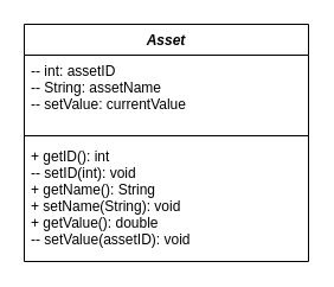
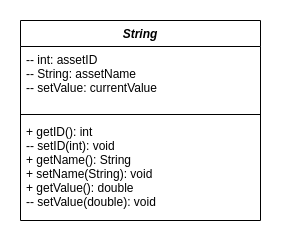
  <mxCell id="0" />
  <mxCell id="1" parent="0" />
- <mxCell id="2" value="Asset" style="swimlane;fontStyle=3;align=center;verticalAlign=top;childLayout=stackLayout;horizontal=1;startSize=26;horizontalStack=0;resizeParent=1;resizeParentMax=0;resizeLast=0;collapsible=1;marginBottom=0;" vertex="1" parent="1"><mxGeometry x="20" y="20" width="240" height="200" as="geometry" /></mxCell>
+ <mxCell id="2" value="String" style="swimlane;fontStyle=3;align=center;verticalAlign=top;childLayout=stackLayout;horizontal=1;startSize=26;horizontalStack=0;resizeParent=1;resizeParentMax=0;resizeLast=0;collapsible=1;marginBottom=0;" vertex="1" parent="1"><mxGeometry x="20" y="20" width="240" height="200" as="geometry" /></mxCell>
  <mxCell id="3" value="-- int: assetID&#10;-- String: assetName&#10;-- setValue: currentValue&#10;" style="text;strokeColor=none;fillColor=none;align=left;verticalAlign=top;spacingLeft=4;spacingRight=4;overflow=hidden;rotatable=0;points=[[0,0.5],[1,0.5]];portConstraint=eastwest;" vertex="1" parent="2"><mxGeometry y="26" width="240" height="64" as="geometry" /></mxCell>
  <mxCell id="4" value="" style="line;strokeWidth=1;fillColor=none;align=left;verticalAlign=middle;spacingTop=-1;spacingLeft=3;spacingRight=3;rotatable=0;labelPosition=right;points=[];portConstraint=eastwest;strokeColor=inherit;" vertex="1" parent="2"><mxGeometry y="90" width="240" height="8" as="geometry" /></mxCell>
- <mxCell id="5" value="+ getID(): int&#10;-- setID(int): void&#10;+ getName(): String&#10;+ setName(String): void &#10;+ getValue(): double&#10;-- setValue(assetID): void" style="text;strokeColor=none;fillColor=none;align=left;verticalAlign=top;spacingLeft=4;spacingRight=4;overflow=hidden;rotatable=0;points=[[0,0.5],[1,0.5]];portConstraint=eastwest;" vertex="1" parent="2"><mxGeometry y="98" width="240" height="102" as="geometry" /></mxCell>
+ <mxCell id="5" value="+ getID(): int&#10;-- setID(int): void&#10;+ getName(): String&#10;+ setName(String): void &#10;+ getValue(): double&#10;-- setValue(double): void" style="text;strokeColor=none;fillColor=none;align=left;verticalAlign=top;spacingLeft=4;spacingRight=4;overflow=hidden;rotatable=0;points=[[0,0.5],[1,0.5]];portConstraint=eastwest;" vertex="1" parent="2"><mxGeometry y="98" width="240" height="102" as="geometry" /></mxCell>
